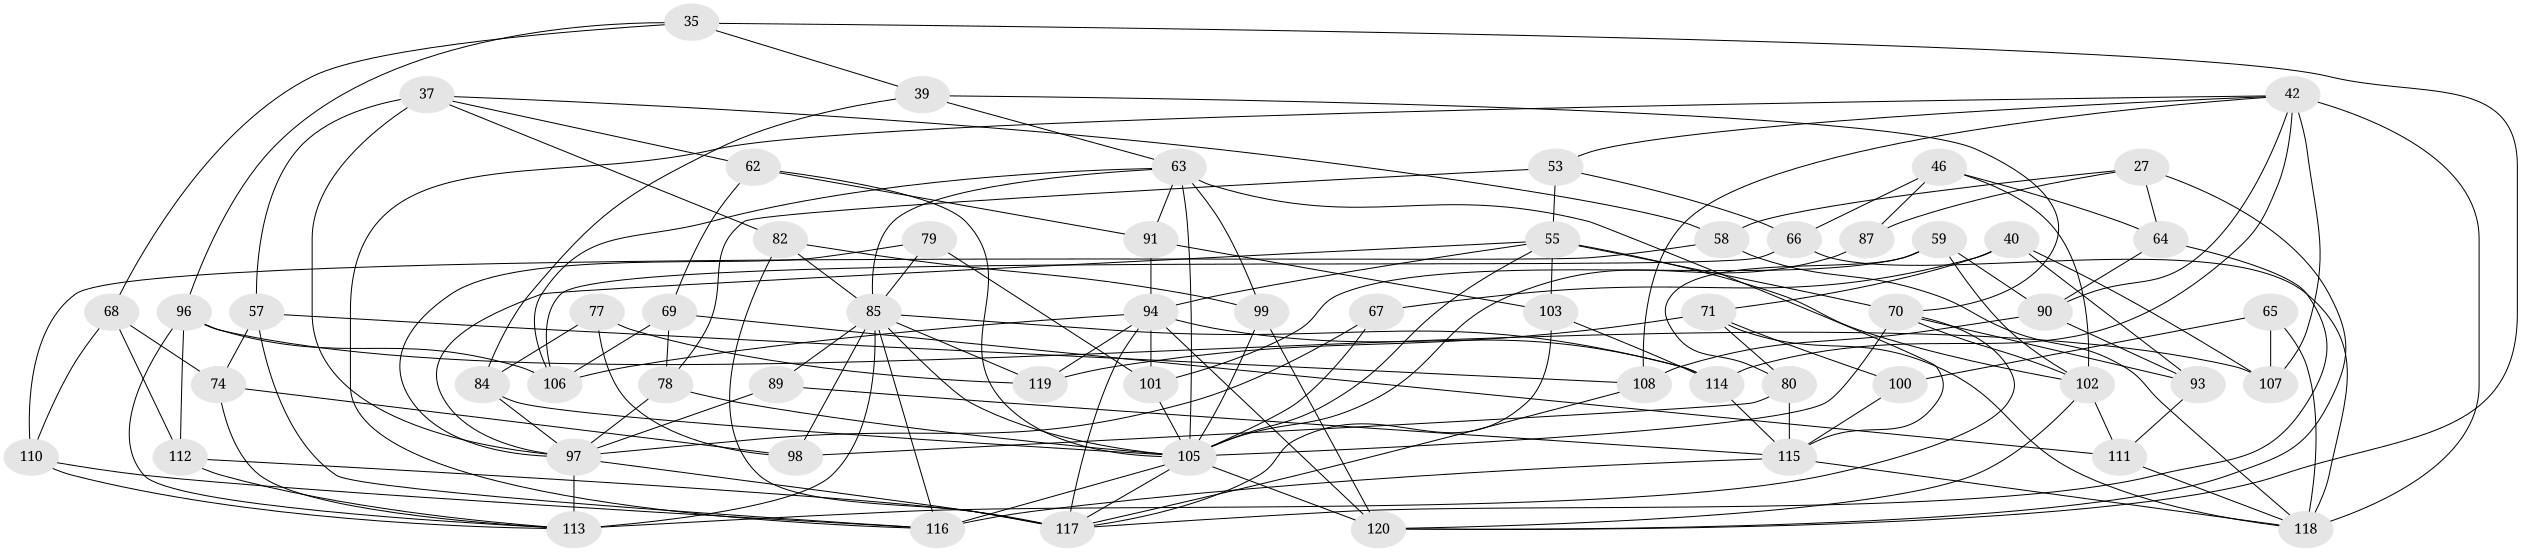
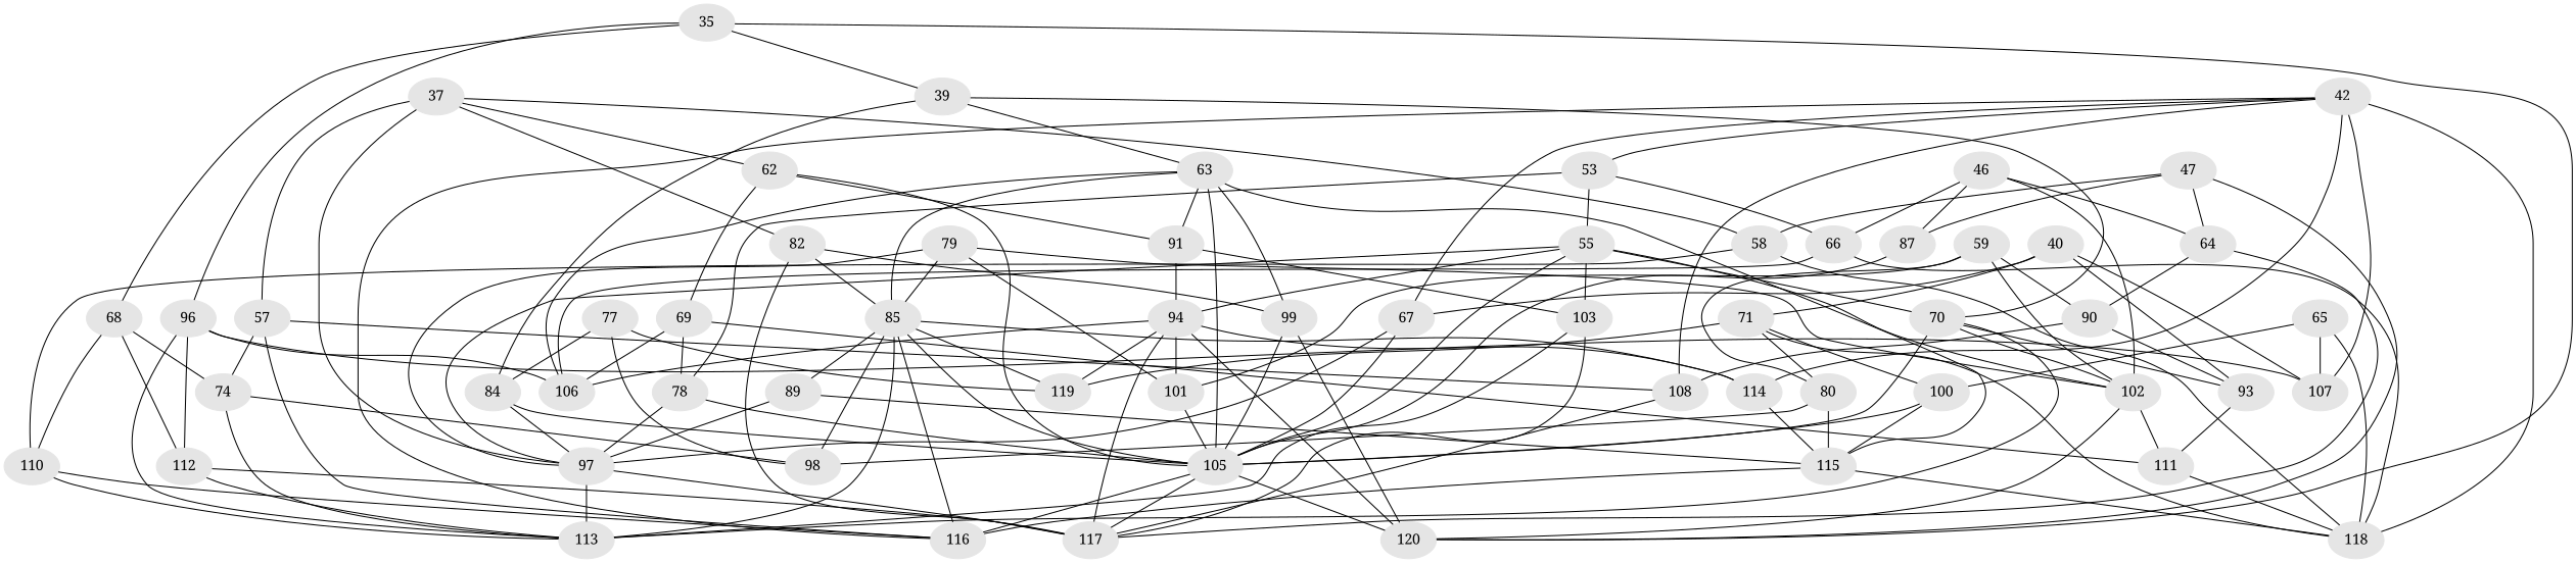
  graph {
    fontname="Noto Serif"
    node [color=gray90 fontname="Noto Serif" style=filled]
    edge [fontname="Noto Serif"]
    35
    39
    68
    96 [super="+28"]
    120 [super="+60+104"]
    63 [super="+1+6+14"]
    70 [super="+33"]
    84
    74
    110
    112 [super="+51"]
    107
    106 [super="+76"]
    113 [super="+72+86"]
    37 [super="+36"]
    57
    58
    62
    82 [super="+30"]
    97 [super="+48+61"]
    108
    116 [super="+20+44"]
    118 [super="+41+92"]
    105 [super="+17+22+21+31+83+38+52"]
    69
    91
    85 [super="+56"]
    99 [super="+75+95"]
    117 [super="+88+109"]
    115 [super="+54+81"]
    93
    102 [super="+73"]
    40
    67
    71 [super="+34"]
    80 [super="+7"]
    100 [super="+9"]
    119
    111
    42 [super="+25+24"]
    53
    114 [super="+19"]
    66
    55 [super="+49"]
    78
    46
    64
    87
    90
-   47 [label=27]
+   47
    94 [super="+4+26"]
    103
    101
    98
    59
    89
    65
    77
    79
    35 -- 39
    35 -- 68
    35 -- 96
    35 -- 120
    39 -- 63
    39 -- 70
    39 -- 84
    68 -- 74
    68 -- 110
    68 -- 112
    96 -- 112
    96 -- 107
    96 -- 106 [weight=2]
    96 -- 113
    63 -- 106
    63 -- 105
    63 -- 91
    63 -- 85 [weight=2]
    63 -- 99 [weight=2]
    63 -- 115 [weight=2]
    70 -- 113 [weight=2]
    70 -- 105 [weight=3]
    70 -- 93
    70 -- 102
    84 -- 97
    84 -- 105
    74 -- 113
    74 -- 98
    110 -- 113
    110 -- 116
    112 -- 113 [weight=2]
    112 -- 117 [weight=2]
    37 -- 57
    37 -- 58
    37 -- 62
    37 -- 82 [weight=2]
    37 -- 97
    57 -- 74
    57 -- 108
    57 -- 116
    58 -- 110
    58 -- 118
    62 -- 105
    62 -- 69
    62 -- 91
    82 -- 85
    82 -- 99
    82 -- 117 [weight=2]
    97 -- 113 [weight=2]
    97 -- 117
    108 -- 117
    105 -- 120 [weight=3]
    105 -- 116 [weight=2]
    105 -- 117
    69 -- 106
    69 -- 111
    69 -- 78
    91 -- 94
    91 -- 103
    85 -- 113 [weight=2]
    85 -- 116
    85 -- 105
    85 -- 119
    85 -- 114
    85 -- 98
    85 -- 89
    99 -- 120 [weight=2]
    99 -- 105
    115 -- 116 [weight=2]
    115 -- 118
    93 -- 111
    102 -- 120 [weight=2]
    102 -- 111
    40 -- 107
    40 -- 93
    40 -- 67
    40 -- 71
    67 -- 97
    67 -- 105
    71 -- 118 [weight=2]
    71 -- 80
    71 -- 100
    71 -- 119
    80 -- 115 [weight=3]
    80 -- 98
+   100 -- 105
    100 -- 115
    111 -- 118
    42 -- 107
    42 -- 108
    42 -- 116
    42 -- 118 [weight=3]
-   42 -- 90
+   42 -- 67
    42 -- 53
    42 -- 114 [weight=2]
    53 -- 66
    53 -- 55
    53 -- 78
    114 -- 115 [weight=2]
    66 -- 106
    66 -- 118
    55 -- 70 [weight=2]
    55 -- 97
    55 -- 105
    55 -- 102
    55 -- 94
    55 -- 103
    78 -- 97
    78 -- 105
    46 -- 102
    46 -- 66
    46 -- 64
    46 -- 87
    64 -- 117
    64 -- 90
    87 -- 105
    90 -- 108
    90 -- 93
    47 -- 120
    47 -- 58
    47 -- 64
    47 -- 87
    94 -- 120
    94 -- 106
    94 -- 117
    94 -- 119
    94 -- 114
    94 -- 101
-   103 -- 114
+   103 -- 113
    103 -- 117
    101 -- 105
    59 -- 102
    59 -- 80
    59 -- 90
    59 -- 101
    89 -- 97
    89 -- 115
    65 -- 107
    65 -- 118
    65 -- 100
    77 -- 84
    77 -- 119
    77 -- 98
    79 -- 97
    79 -- 85
+   79 -- 102
    79 -- 101
  }
